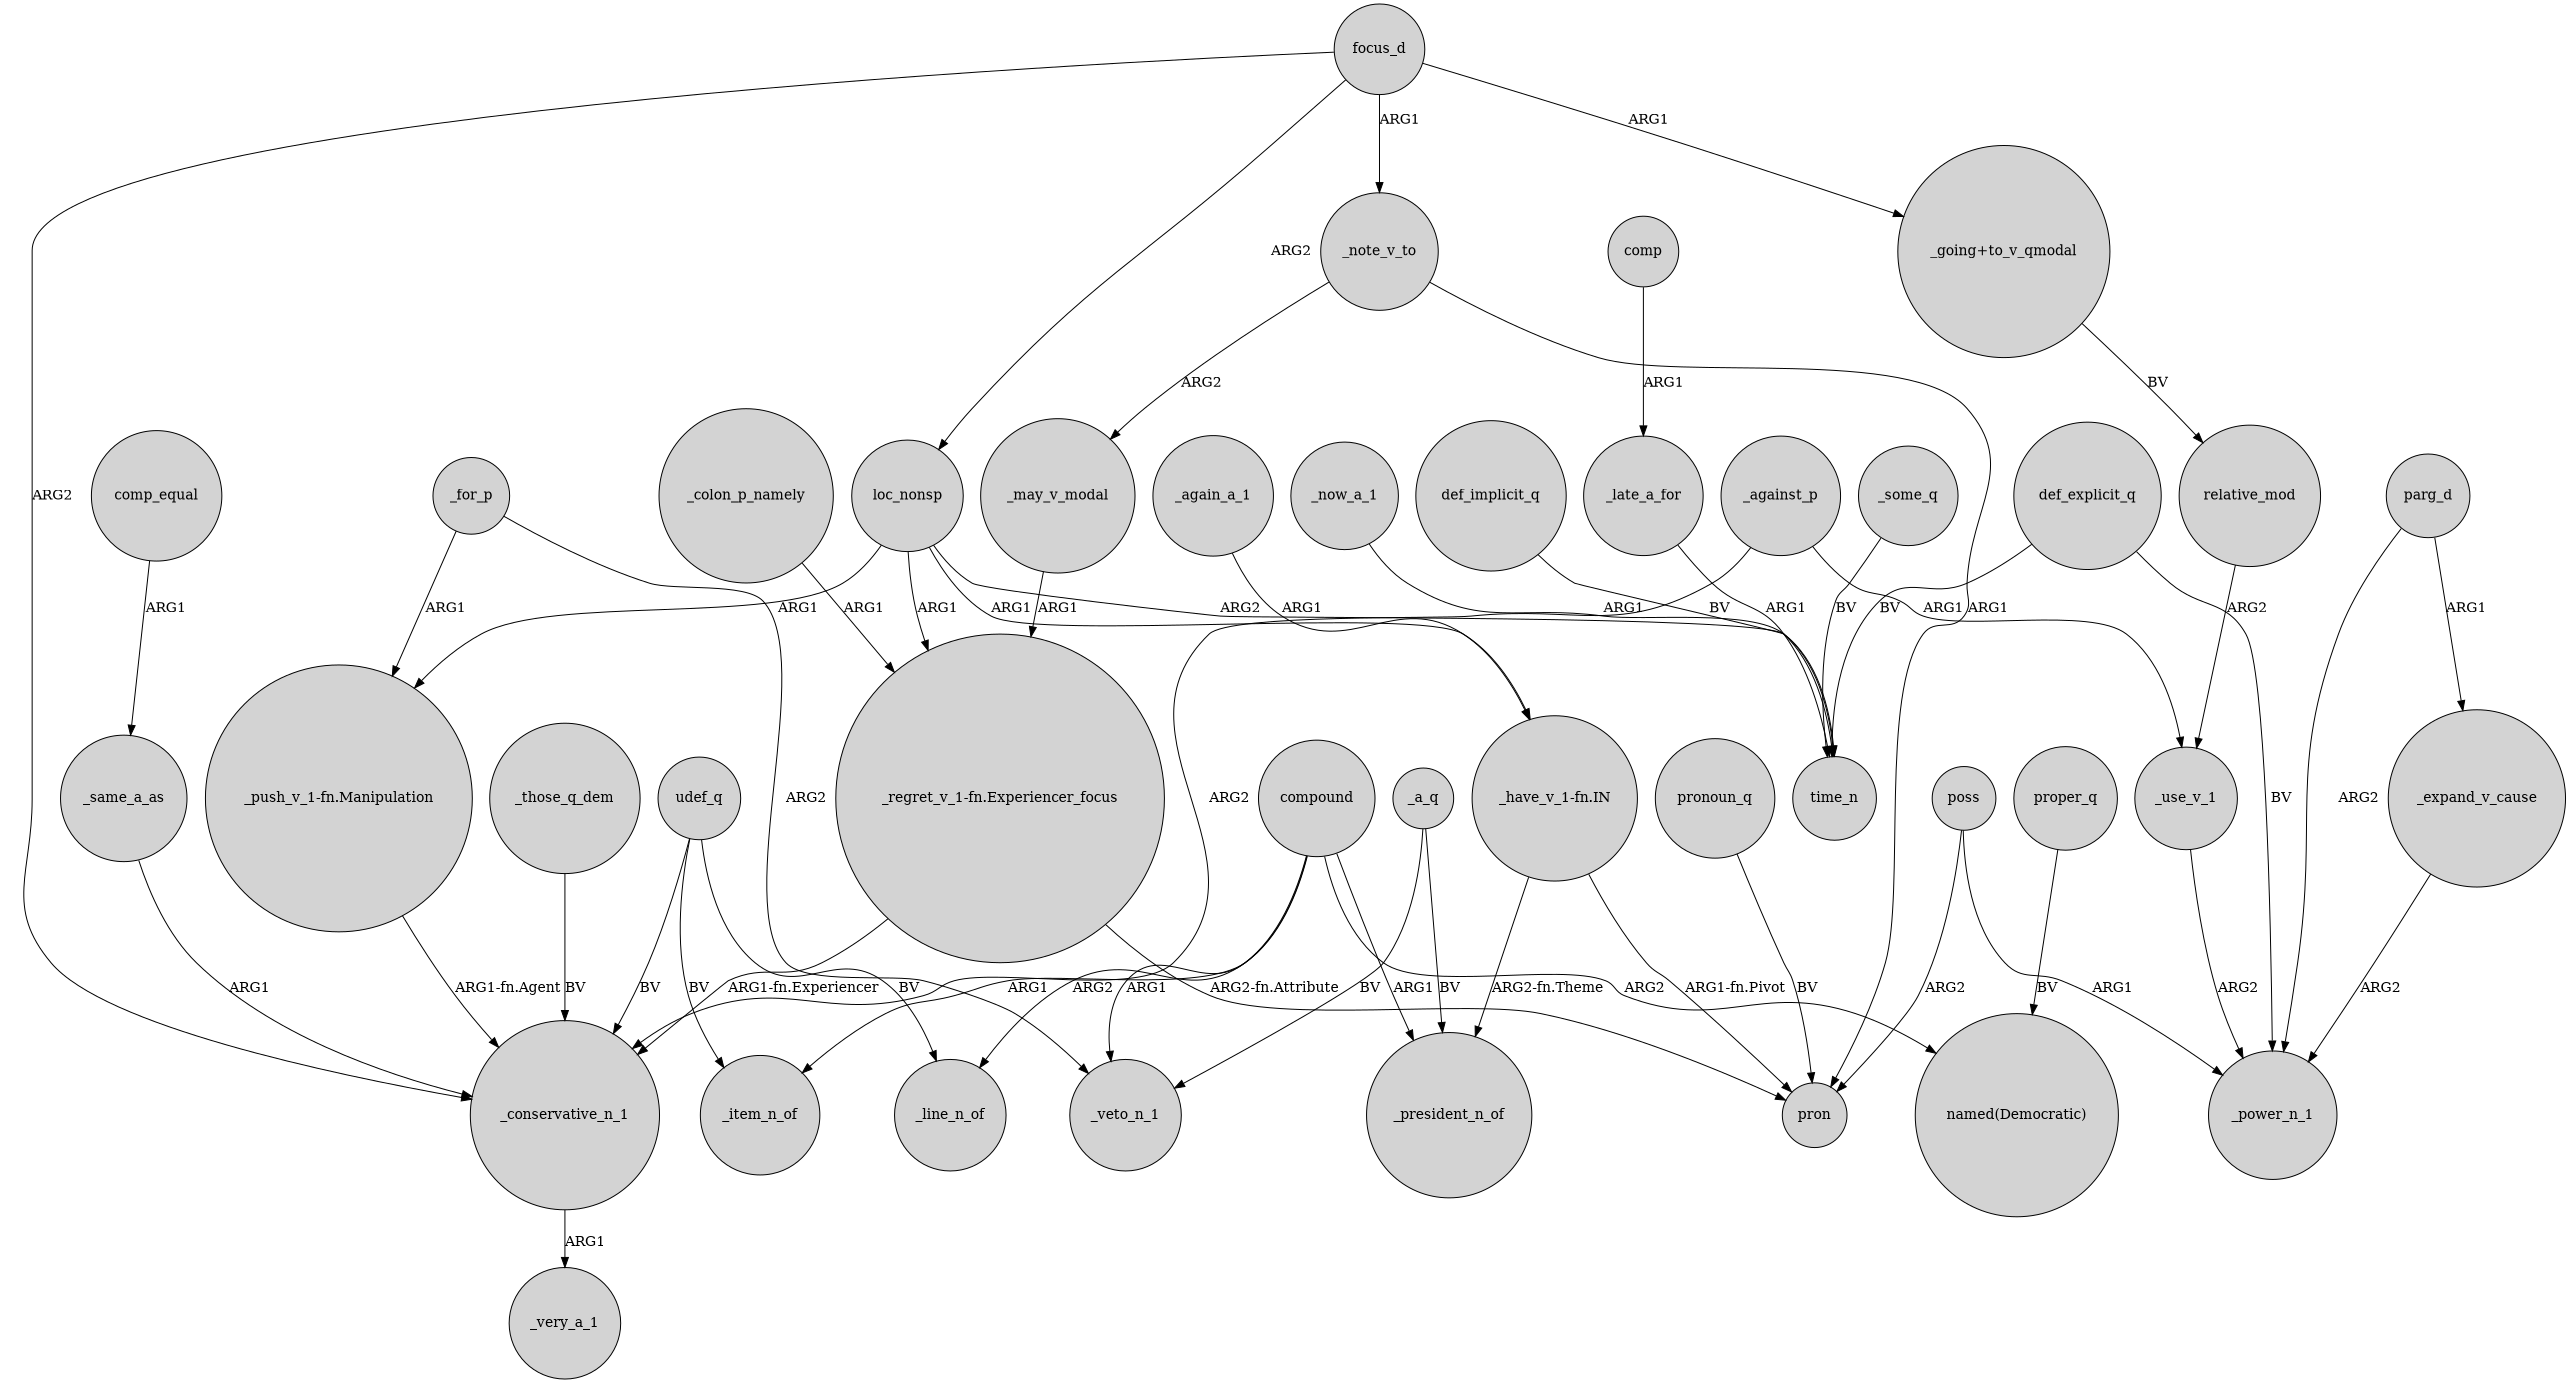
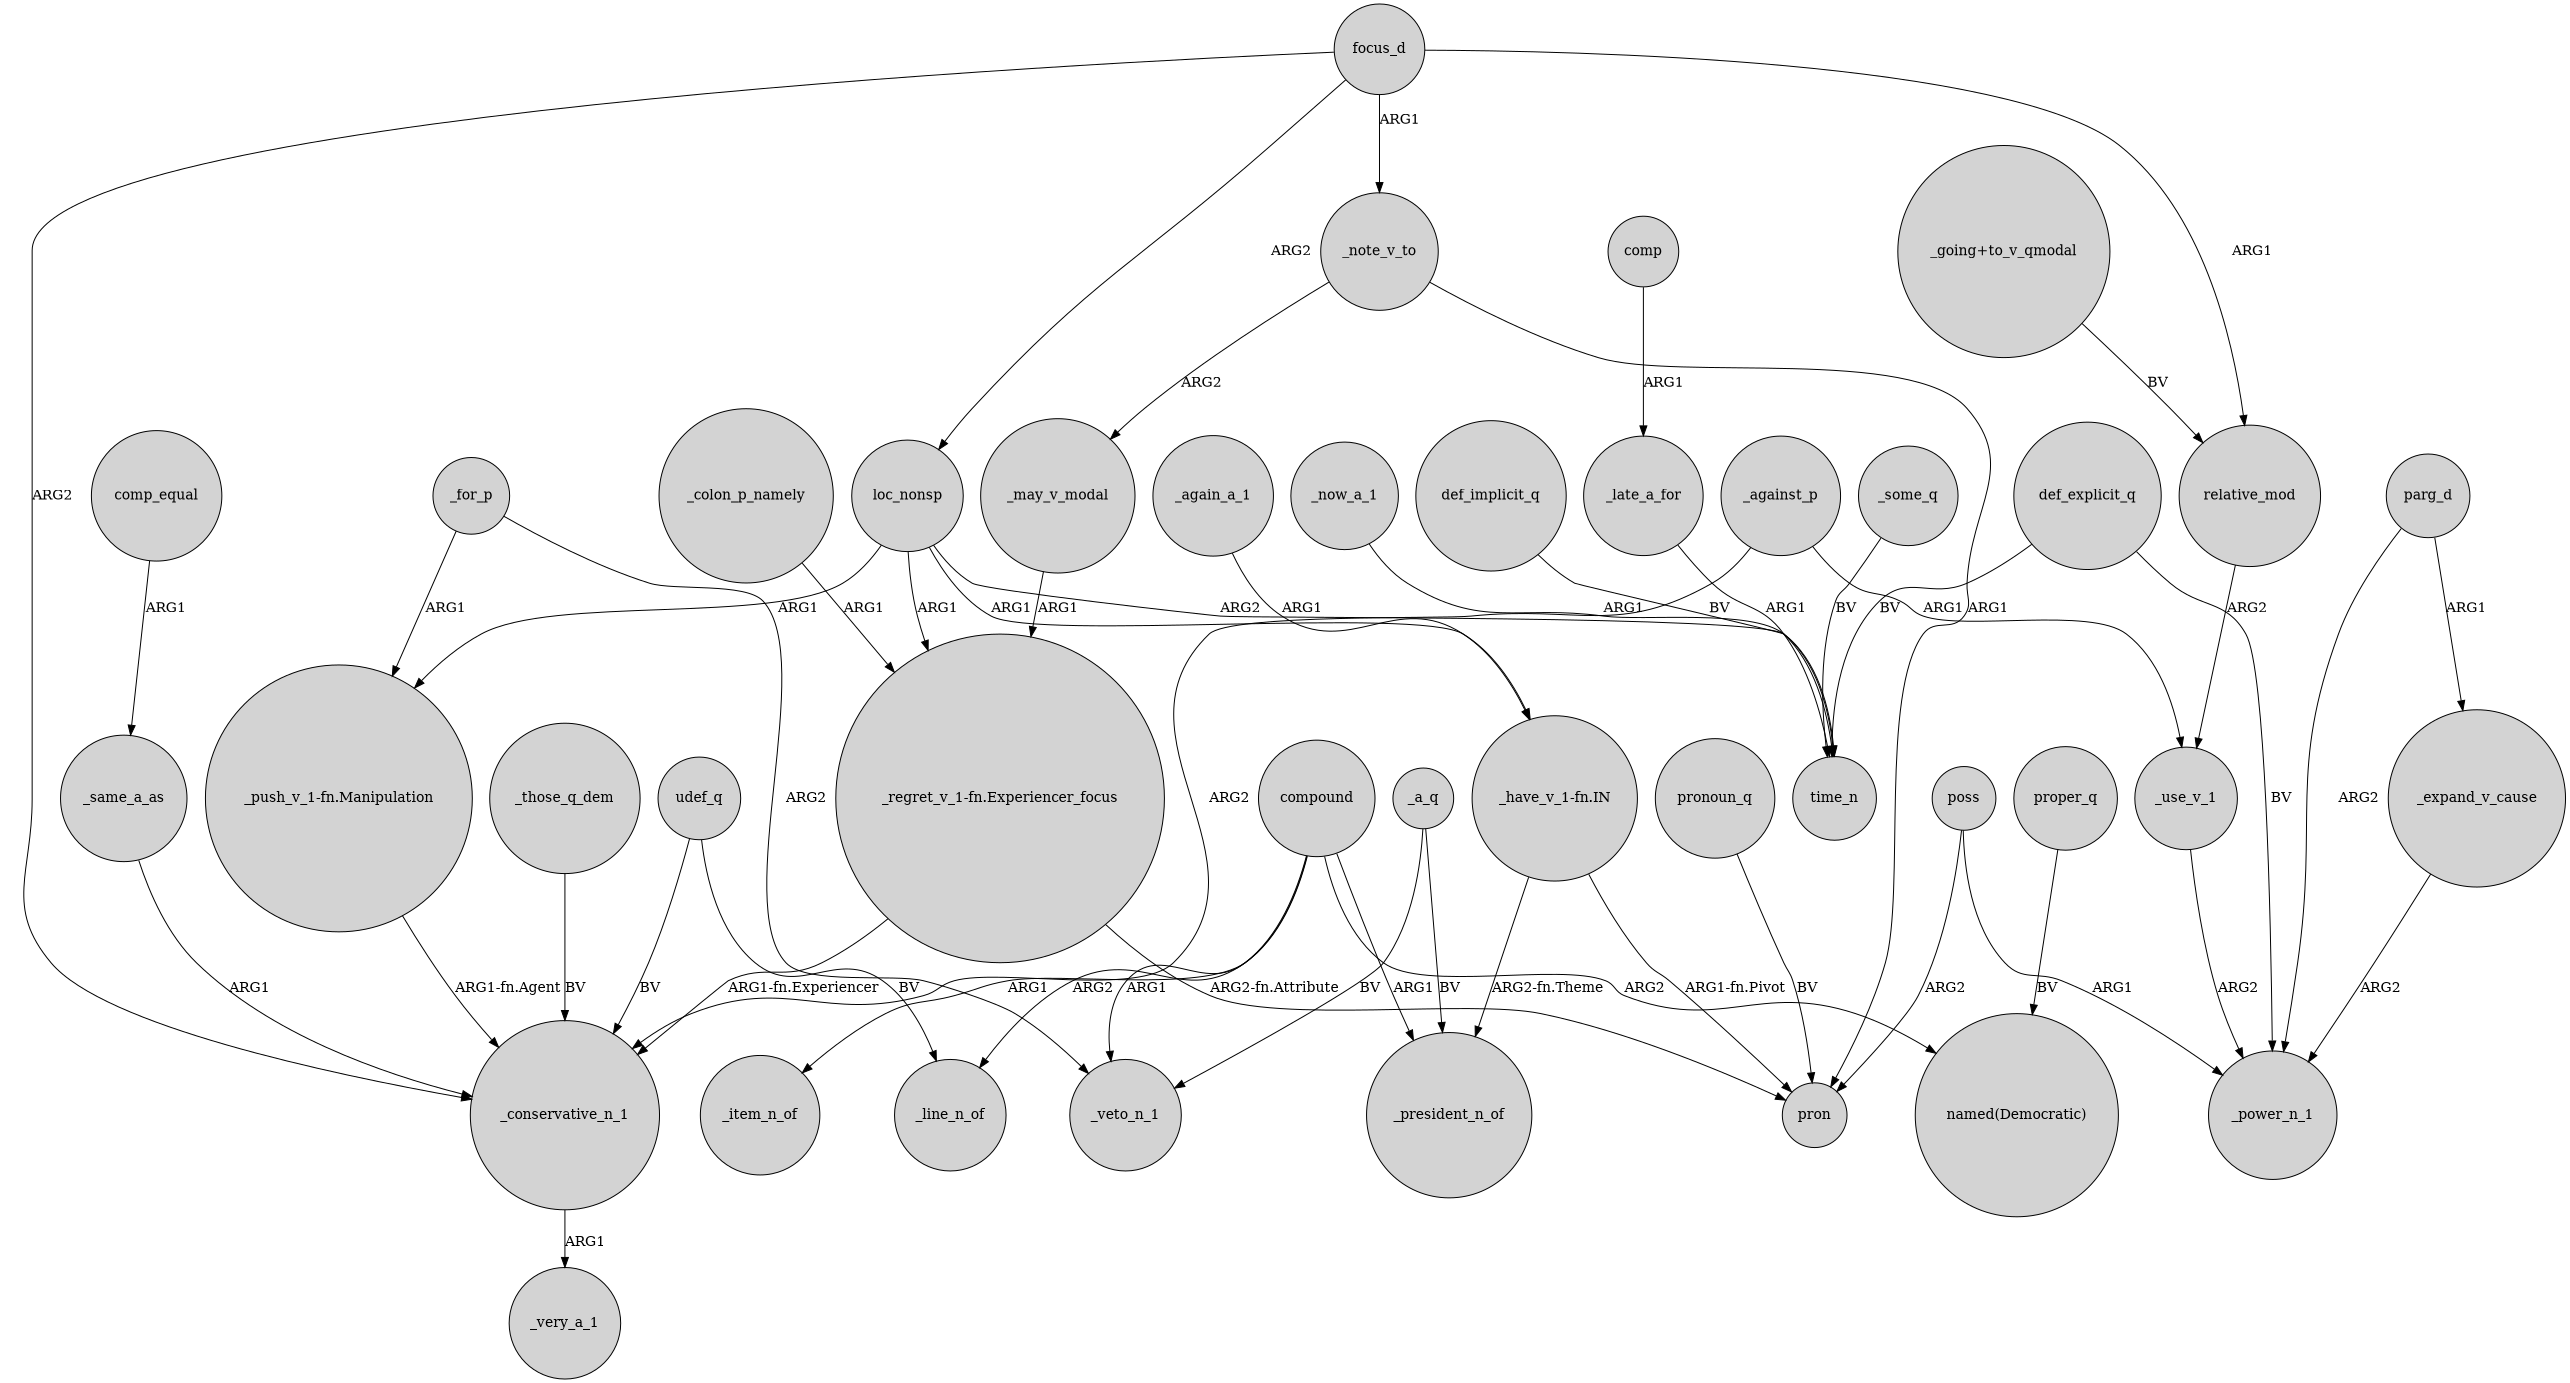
  digraph {
    node [shape=circle style=filled]
    compound
    _line_n_of
    "named(Democratic)"
    _veto_n_1
    _item_n_of
    _president_n_of
    focus_d
    loc_nonsp
    _note_v_to
    _conservative_n_1
    "_going+to_v_qmodal"
    time_n
    "_regret_v_1-fn.Experiencer_focus"
    "_push_v_1-fn.Manipulation"
    "_have_v_1-fn.IN"
    pron
    _may_v_modal
    _very_a_1
    relative_mod
    comp
    _late_a_for
    poss
    _power_n_1
    _against_p
    _use_v_1
    def_explicit_q
    _some_q
    proper_q
    _for_p
    _those_q_dem
    _expand_v_cause
    udef_q
    _again_a_1
    _same_a_as
    pronoun_q
    comp_equal
    parg_d
    _now_a_1
    _a_q
    _colon_p_namely
    def_implicit_q
    compound -> _line_n_of [label=ARG2]
    compound -> "named(Democratic)" [label=ARG2]
    compound -> _veto_n_1 [label=ARG1]
    compound -> _item_n_of [label=ARG1]
    compound -> _president_n_of [label=ARG1]
    focus_d -> loc_nonsp [label=ARG2]
    focus_d -> _note_v_to [label=ARG1]
    focus_d -> _conservative_n_1 [label=ARG2]
-   focus_d -> "_going+to_v_qmodal" [label=ARG1]
+   focus_d -> relative_mod [label=ARG1]
    loc_nonsp -> time_n [label=ARG2]
    loc_nonsp -> "_regret_v_1-fn.Experiencer_focus" [label=ARG1]
    loc_nonsp -> "_push_v_1-fn.Manipulation" [label=ARG1]
    loc_nonsp -> "_have_v_1-fn.IN" [label=ARG1]
    _note_v_to -> pron [label=ARG1]
    _note_v_to -> _may_v_modal [label=ARG2]
    _conservative_n_1 -> _very_a_1 [label=ARG1]
    "_going+to_v_qmodal" -> relative_mod [label=BV]
    "_regret_v_1-fn.Experiencer_focus" -> _conservative_n_1 [label="ARG1-fn.Experiencer"]
    "_regret_v_1-fn.Experiencer_focus" -> pron [label="ARG2-fn.Attribute"]
    "_push_v_1-fn.Manipulation" -> _conservative_n_1 [label="ARG1-fn.Agent"]
    "_have_v_1-fn.IN" -> _president_n_of [label="ARG2-fn.Theme"]
    "_have_v_1-fn.IN" -> pron [label="ARG1-fn.Pivot"]
    _may_v_modal -> "_regret_v_1-fn.Experiencer_focus" [label=ARG1]
    relative_mod -> _use_v_1 [label=ARG2]
    comp -> _late_a_for [label=ARG1]
    _late_a_for -> time_n [label=ARG1]
    poss -> pron [label=ARG2]
    poss -> _power_n_1 [label=ARG1]
    _against_p -> _conservative_n_1 [label=ARG2]
    _against_p -> _use_v_1 [label=ARG1]
    _use_v_1 -> _power_n_1 [label=ARG2]
    def_explicit_q -> time_n [label=BV]
    def_explicit_q -> _power_n_1 [label=BV]
    _some_q -> time_n [label=BV]
    proper_q -> "named(Democratic)" [label=BV]
    _for_p -> _veto_n_1 [label=ARG2]
    _for_p -> "_push_v_1-fn.Manipulation" [label=ARG1]
    _those_q_dem -> _conservative_n_1 [label=BV]
    _expand_v_cause -> _power_n_1 [label=ARG2]
    udef_q -> _line_n_of [label=BV]
-   udef_q -> _item_n_of [label=BV]
    udef_q -> _conservative_n_1 [label=BV]
    _again_a_1 -> "_have_v_1-fn.IN" [label=ARG1]
    _same_a_as -> _conservative_n_1 [label=ARG1]
    pronoun_q -> pron [label=BV]
    comp_equal -> _same_a_as [label=ARG1]
    parg_d -> _power_n_1 [label=ARG2]
    parg_d -> _expand_v_cause [label=ARG1]
    _now_a_1 -> time_n [label=ARG1]
    _a_q -> _veto_n_1 [label=BV]
    _a_q -> _president_n_of [label=BV]
    _colon_p_namely -> "_regret_v_1-fn.Experiencer_focus" [label=ARG1]
    def_implicit_q -> time_n [label=BV]
  }
